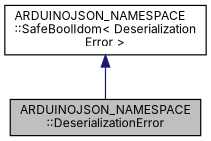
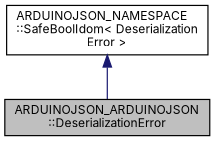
  digraph {
    fontname=Inter
    node [color=black fontname=Inter fontsize=10 shape=record style=filled]
-   n1 [fillcolor=grey75 fontcolor=black height=0.2 label="ARDUINOJSON_NAMESPACE\l::DeserializationError" width=0.4]
+   n1 [fillcolor=grey75 fontcolor=black height=0.2 label="ARDUINOJSON_ARDUINOJSON\l::DeserializationError" width=0.4]
    n2 [fillcolor=white height=0.2 label="ARDUINOJSON_NAMESPACE\l::SafeBoolIdom\< Deserialization\lError \>" width=0.4]
    n2 -> n1 [color=midnightblue dir=back fontname=Inter fontsize=10 labelfontname=Helvetica labelfontsize=10 style=solid]
  }
